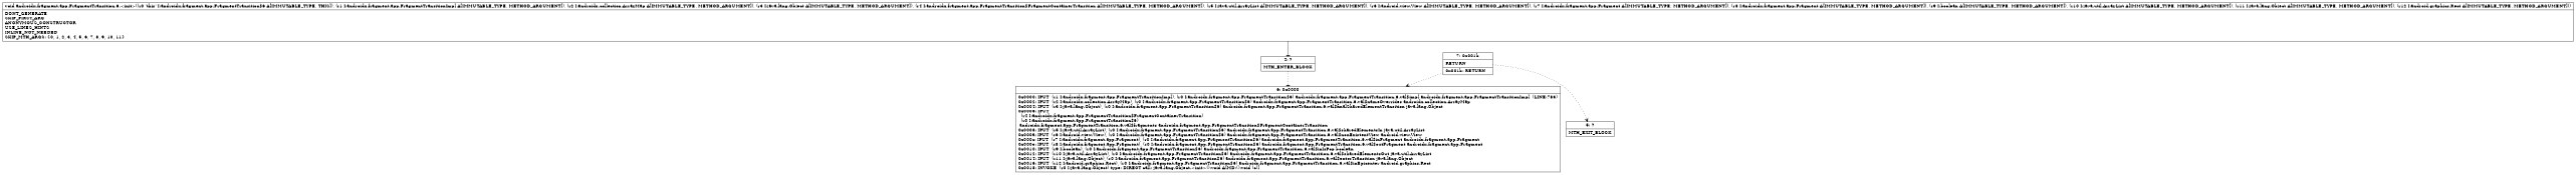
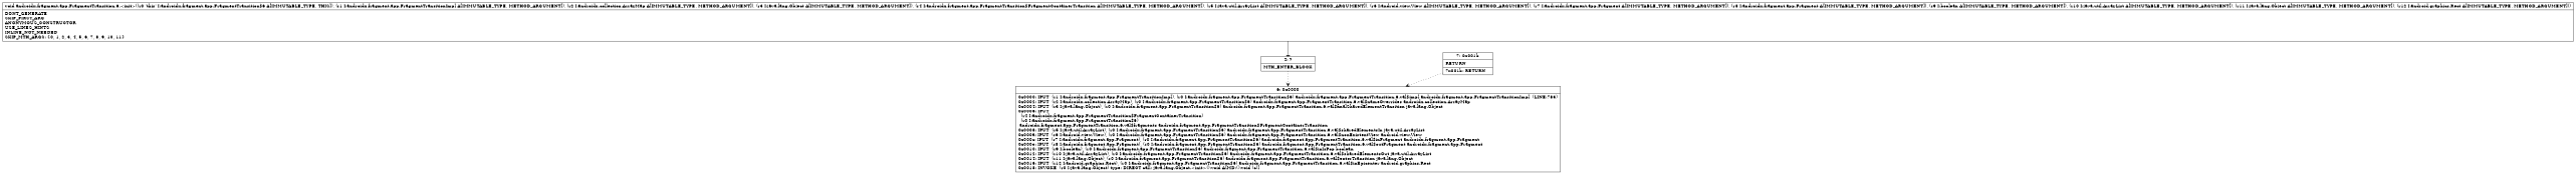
  digraph {
    node [shape=record]
    edge [arrowhead=tee style=dotted]
    n1 [label="{4\:\ ?|MTH_ENTER_BLOCK\l}"]
    n2 [label="{6\:\ 0x0000|0x0000: IPUT  (r1 I:androidx.fragment.app.FragmentTransitionImpl), (r0 I:androidx.fragment.app.FragmentTransition$6) androidx.fragment.app.FragmentTransition.6.val$impl androidx.fragment.app.FragmentTransitionImpl  (LINE:783)\l0x0002: IPUT  (r2 I:androidx.collection.ArrayMap), (r0 I:androidx.fragment.app.FragmentTransition$6) androidx.fragment.app.FragmentTransition.6.val$nameOverrides androidx.collection.ArrayMap \l0x0004: IPUT  (r3 I:java.lang.Object), (r0 I:androidx.fragment.app.FragmentTransition$6) androidx.fragment.app.FragmentTransition.6.val$finalSharedElementTransition java.lang.Object \l0x0006: IPUT  \l  (r4 I:androidx.fragment.app.FragmentTransition$FragmentContainerTransition)\l  (r0 I:androidx.fragment.app.FragmentTransition$6)\l androidx.fragment.app.FragmentTransition.6.val$fragments androidx.fragment.app.FragmentTransition$FragmentContainerTransition \l0x0008: IPUT  (r5 I:java.util.ArrayList), (r0 I:androidx.fragment.app.FragmentTransition$6) androidx.fragment.app.FragmentTransition.6.val$sharedElementsIn java.util.ArrayList \l0x000a: IPUT  (r6 I:android.view.View), (r0 I:androidx.fragment.app.FragmentTransition$6) androidx.fragment.app.FragmentTransition.6.val$nonExistentView android.view.View \l0x000c: IPUT  (r7 I:androidx.fragment.app.Fragment), (r0 I:androidx.fragment.app.FragmentTransition$6) androidx.fragment.app.FragmentTransition.6.val$inFragment androidx.fragment.app.Fragment \l0x000e: IPUT  (r8 I:androidx.fragment.app.Fragment), (r0 I:androidx.fragment.app.FragmentTransition$6) androidx.fragment.app.FragmentTransition.6.val$outFragment androidx.fragment.app.Fragment \l0x0010: IPUT  (r9 I:boolean), (r0 I:androidx.fragment.app.FragmentTransition$6) androidx.fragment.app.FragmentTransition.6.val$inIsPop boolean \l0x0012: IPUT  (r10 I:java.util.ArrayList), (r0 I:androidx.fragment.app.FragmentTransition$6) androidx.fragment.app.FragmentTransition.6.val$sharedElementsOut java.util.ArrayList \l0x0014: IPUT  (r11 I:java.lang.Object), (r0 I:androidx.fragment.app.FragmentTransition$6) androidx.fragment.app.FragmentTransition.6.val$enterTransition java.lang.Object \l0x0016: IPUT  (r12 I:android.graphics.Rect), (r0 I:androidx.fragment.app.FragmentTransition$6) androidx.fragment.app.FragmentTransition.6.val$inEpicenter android.graphics.Rect \l0x0018: INVOKE  (r0 I:java.lang.Object) type: DIRECT call: java.lang.Object.\<init\>():void A[MD:():void (c)]\l}"]
-   n3 [label="{7\:\ 0x001b|RETURN\l|0x001b: RETURN   \l}"]
-   n4 [label="{5\:\ ?|MTH_EXIT_BLOCK\l}"]
+   n3 [label="{7\:\ 0x001b|RETURN\l|7x001b: RETURN   \l}"]
    n5 [label="{void androidx.fragment.app.FragmentTransition.6.\<init\>((r0 'this' I:androidx.fragment.app.FragmentTransition$6 A[IMMUTABLE_TYPE, THIS]), (r1 I:androidx.fragment.app.FragmentTransitionImpl A[IMMUTABLE_TYPE, METHOD_ARGUMENT]), (r2 I:androidx.collection.ArrayMap A[IMMUTABLE_TYPE, METHOD_ARGUMENT]), (r3 I:java.lang.Object A[IMMUTABLE_TYPE, METHOD_ARGUMENT]), (r4 I:androidx.fragment.app.FragmentTransition$FragmentContainerTransition A[IMMUTABLE_TYPE, METHOD_ARGUMENT]), (r5 I:java.util.ArrayList A[IMMUTABLE_TYPE, METHOD_ARGUMENT]), (r6 I:android.view.View A[IMMUTABLE_TYPE, METHOD_ARGUMENT]), (r7 I:androidx.fragment.app.Fragment A[IMMUTABLE_TYPE, METHOD_ARGUMENT]), (r8 I:androidx.fragment.app.Fragment A[IMMUTABLE_TYPE, METHOD_ARGUMENT]), (r9 I:boolean A[IMMUTABLE_TYPE, METHOD_ARGUMENT]), (r10 I:java.util.ArrayList A[IMMUTABLE_TYPE, METHOD_ARGUMENT]), (r11 I:java.lang.Object A[IMMUTABLE_TYPE, METHOD_ARGUMENT]), (r12 I:android.graphics.Rect A[IMMUTABLE_TYPE, METHOD_ARGUMENT]))  | DONT_GENERATE\lSKIP_FIRST_ARG\lANONYMOUS_CONSTRUCTOR\lUSE_LINES_HINTS\lINLINE_NOT_NEEDED\lSKIP_MTH_ARGS: \{0, 1, 2, 3, 4, 5, 6, 7, 8, 9, 10, 11\}\l}"]
-   n1 -> n2
+   n1 -> n2 [arrowhead=vee]
    n3 -> n2 [arrowhead=vee]
-   n3 -> n4 [arrowhead=vee]
    n5 -> n1 [style=solid]
  }
